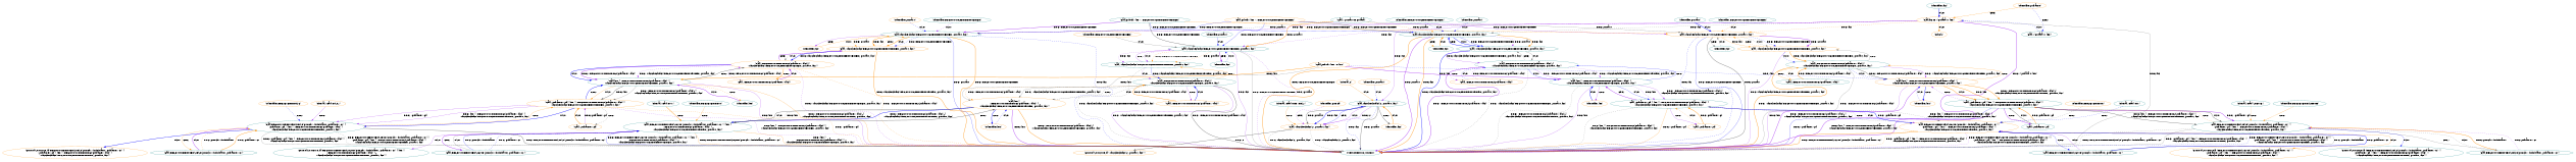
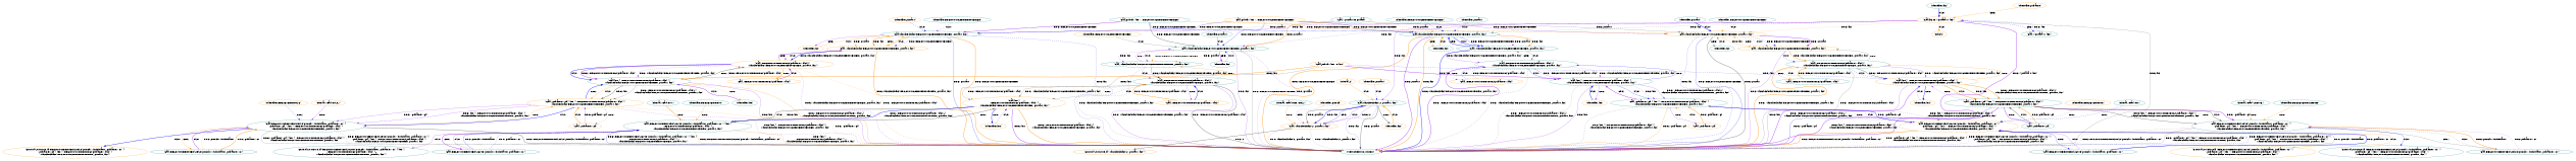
  digraph {
    node [color=teal]
    edge [color=darkorange style=dashed]
    n1 [color=darkorange label="(Call,fcs = *(p_data + len))"]
    n2 [color=darkorange label="(Call,rfc_check_fcs(RFCOMM_CTRL_FRAME_LEN, p_start, fcs))"]
    n3 [label="(Call,rfc_check_fcs(RFCOMM_CTRL_FRAME_LEN, p_start, fcs))"]
    n4 [label="(Call,rfc_check_fcs(RFCOMM_CTRL_FRAME_LEN, p_start, fcs))"]
    n5 [label="(Call,rfc_check_fcs(RFCOMM_CTRL_FRAME_LEN, p_start, fcs))"]
-   n6 [label="(Call,rfc_check_dlci(2, p_start, fcs))"]
+   n6 [label="(Call,rfc_check_fcs(2, p_start, fcs))"]
    n7 [label="(MethodReturn,uint8_t)"]
    n8 [color=darkorange label="(Block,)"]
    n9 [label="(Call,*(p_data + len))"]
    n10 [color=darkorange label="(Call,!rfc_check_fcs(RFCOMM_CTRL_FRAME_LEN, p_start, fcs))"]
    n11 [label="(Identifier,fcs)"]
    n12 [label="(Call,!rfc_check_fcs(RFCOMM_CTRL_FRAME_LEN, p_start, fcs))"]
    n13 [label="(Identifier,fcs)"]
    n14 [label="(Call,!rfc_check_fcs(RFCOMM_CTRL_FRAME_LEN, p_start, fcs))"]
    n15 [label="(Identifier,fcs)"]
    n16 [color=darkorange label="(Call,!rfc_check_fcs(RFCOMM_CTRL_FRAME_LEN, p_start, fcs))"]
    n17 [color=darkorange label="(Identifier,fcs)"]
    n18 [color=darkorange label="(Call,!rfc_check_fcs(2, p_start, fcs))"]
    n19 [color=darkorange label="(Identifier,fcs)"]
    n20 [label="(Call,!RFCOMM_VALID_DLCI(p_frame->dlci) ||\n !rfc_check_fcs(RFCOMM_CTRL_FRAME_LEN, p_start, fcs))"]
    n21 [color=darkorange label="(Call,len || !RFCOMM_VALID_DLCI(p_frame->dlci) ||\n !rfc_check_fcs(RFCOMM_CTRL_FRAME_LEN, p_start, fcs))"]
    n22 [label="(Call,!RFCOMM_VALID_DLCI(p_frame->dlci))"]
    n23 [label="(Call,!p_frame->pf || len || !RFCOMM_VALID_DLCI(p_frame->dlci) ||\n !rfc_check_fcs(RFCOMM_CTRL_FRAME_LEN, p_start, fcs))"]
    n24 [color=darkorange label="(Identifier,len)"]
    n25 [label="(Call,RFCOMM_FRAME_IS_RSP(p_mcb->is_initiator, p_frame->cr) ||\n !p_frame->pf || len || !RFCOMM_VALID_DLCI(p_frame->dlci) ||\n !rfc_check_fcs(RFCOMM_CTRL_FRAME_LEN, p_start, fcs))"]
    n26 [label="(Call,!p_frame->pf)"]
    n27 [label="(Call,RFCOMM_FRAME_IS_RSP(p_mcb->is_initiator, p_frame->cr))"]
    n28 [label="(ControlStructure,if (RFCOMM_FRAME_IS_RSP(p_mcb->is_initiator, p_frame->cr) ||\n !p_frame->pf || len || !RFCOMM_VALID_DLCI(p_frame->dlci) ||\n !rfc_check_fcs(RFCOMM_CTRL_FRAME_LEN, p_start, fcs)))"]
    n29 [label="(Call,!RFCOMM_VALID_DLCI(p_frame->dlci) ||\n !rfc_check_fcs(RFCOMM_CTRL_FRAME_LEN, p_start, fcs))"]
    n30 [label="(Call,len || !RFCOMM_VALID_DLCI(p_frame->dlci) ||\n !rfc_check_fcs(RFCOMM_CTRL_FRAME_LEN, p_start, fcs))"]
    n31 [color=darkorange label="(Call,!RFCOMM_VALID_DLCI(p_frame->dlci))"]
    n32 [label="(Call,!p_frame->pf || len || !RFCOMM_VALID_DLCI(p_frame->dlci) ||\n !rfc_check_fcs(RFCOMM_CTRL_FRAME_LEN, p_start, fcs))"]
    n33 [color=darkorange label="(Identifier,len)"]
    n34 [color=darkorange label="(Call,RFCOMM_FRAME_IS_CMD(p_mcb->is_initiator, p_frame->cr) ||\n !p_frame->pf || len || !RFCOMM_VALID_DLCI(p_frame->dlci) ||\n !rfc_check_fcs(RFCOMM_CTRL_FRAME_LEN, p_start, fcs))"]
    n35 [color=darkorange label="(Call,!p_frame->pf)"]
    n36 [color=darkorange label="(ControlStructure,if (RFCOMM_FRAME_IS_CMD(p_mcb->is_initiator, p_frame->cr) ||\n !p_frame->pf || len || !RFCOMM_VALID_DLCI(p_frame->dlci) ||\n !rfc_check_fcs(RFCOMM_CTRL_FRAME_LEN, p_start, fcs)))"]
    n37 [label="(Call,RFCOMM_FRAME_IS_CMD(p_mcb->is_initiator, p_frame->cr))"]
    n38 [label="(Call,!RFCOMM_VALID_DLCI(p_frame->dlci) ||\n !rfc_check_fcs(RFCOMM_CTRL_FRAME_LEN, p_start, fcs))"]
    n39 [color=darkorange label="(Call,len ||\n !RFCOMM_VALID_DLCI(p_frame->dlci) ||\n !rfc_check_fcs(RFCOMM_CTRL_FRAME_LEN, p_start, fcs))"]
    n40 [color=darkorange label="(Call,!RFCOMM_VALID_DLCI(p_frame->dlci))"]
    n41 [label="(Call,RFCOMM_FRAME_IS_CMD(p_mcb->is_initiator, p_frame->cr) || len ||\n !RFCOMM_VALID_DLCI(p_frame->dlci) ||\n !rfc_check_fcs(RFCOMM_CTRL_FRAME_LEN, p_start, fcs))"]
    n42 [color=darkorange label="(Identifier,len)"]
    n43 [label="(ControlStructure,if (RFCOMM_FRAME_IS_CMD(p_mcb->is_initiator, p_frame->cr) || len ||\n !RFCOMM_VALID_DLCI(p_frame->dlci) ||\n !rfc_check_fcs(RFCOMM_CTRL_FRAME_LEN, p_start, fcs)))"]
    n44 [label="(Call,RFCOMM_FRAME_IS_CMD(p_mcb->is_initiator, p_frame->cr))"]
    n45 [color=darkorange label="(Call,!RFCOMM_VALID_DLCI(p_frame->dlci) ||\n !rfc_check_fcs(RFCOMM_CTRL_FRAME_LEN, p_start, fcs))"]
    n46 [label="(Call,len || !RFCOMM_VALID_DLCI(p_frame->dlci) ||\n !rfc_check_fcs(RFCOMM_CTRL_FRAME_LEN, p_start, fcs))"]
    n47 [color=darkorange label="(Call,!RFCOMM_VALID_DLCI(p_frame->dlci))"]
    n48 [color=darkorange label="(Call,!p_frame->pf || len || !RFCOMM_VALID_DLCI(p_frame->dlci) ||\n !rfc_check_fcs(RFCOMM_CTRL_FRAME_LEN, p_start, fcs))"]
    n49 [label="(Identifier,len)"]
    n50 [label="(Call,RFCOMM_FRAME_IS_RSP(p_mcb->is_initiator, p_frame->cr) ||\n !p_frame->pf || len || !RFCOMM_VALID_DLCI(p_frame->dlci) ||\n !rfc_check_fcs(RFCOMM_CTRL_FRAME_LEN, p_start, fcs))"]
    n51 [color=darkorange label="(Call,!p_frame->pf)"]
    n52 [color=darkorange label="(ControlStructure,if (RFCOMM_FRAME_IS_RSP(p_mcb->is_initiator, p_frame->cr) ||\n !p_frame->pf || len || !RFCOMM_VALID_DLCI(p_frame->dlci) ||\n !rfc_check_fcs(RFCOMM_CTRL_FRAME_LEN, p_start, fcs)))"]
    n53 [label="(Call,RFCOMM_FRAME_IS_RSP(p_mcb->is_initiator, p_frame->cr))"]
    n54 [color=darkorange label="(ControlStructure,if (!rfc_check_fcs(2, p_start, fcs)))"]
    n55 [color=darkorange label="(Identifier,RFC_EVENT_DISC)"]
    n56 [label="(Literal,\"Bad DM\")"]
    n57 [color=darkorange label="(Identifier,RFCOMM_CTRL_FRAME_LEN)"]
    n58 [color=darkorange label="(Literal,2)"]
    n59 [label="(Literal,\"Bad SABME\")"]
    n60 [color=darkorange label="(Literal,\"Bad DISC\")"]
    n61 [label="(Identifier,RFCOMM_CTRL_FRAME_LEN)"]
    n62 [label="(Identifier,p_start)"]
    n63 [label="(Identifier,RFC_EVENT_DM)"]
    n64 [color=darkorange label="(Identifier,p_frame)"]
    n65 [label="(Literal,\"Bad UIH - FCS\")"]
    n66 [color=darkorange label="(Call,p_buf->len < RFCOMM_CTRL_FRAME_LEN)"]
    n67 [label="(Identifier,p_start)"]
    n68 [label="(Call,* p_start = p_data)"]
    n69 [color=darkorange label="(Identifier,p_start)"]
    n70 [label="(Identifier,fcs)"]
    n71 [color=darkorange label="(Identifier,p_start)"]
    n72 [label="(Call,p_buf->len < RFCOMM_CTRL_FRAME_LEN)"]
    n73 [color=darkorange label="(Identifier,RFC_EVENT_UA)"]
    n74 [label="(Literal,\"Bad UA\")"]
    n75 [label="(Identifier,RFC_EVENT_SABME)"]
    n76 [label="(Identifier,RFCOMM_CTRL_FRAME_LEN)"]
    n77 [color=darkorange label="(Identifier,p_mcb)"]
    n78 [color=darkorange label="(Call,p_buf->len != len)"]
    n79 [label="(Identifier,p_start)"]
    n80 [label="(Identifier,RFCOMM_CTRL_FRAME_LEN)"]
    n1 -> n2 [label="DDG: fcs"]
    n1 -> n3 [color=gray40 label="DDG: fcs"]
    n1 -> n4 [color=purple label="DDG: fcs"]
    n1 -> n5 [color=purple label="DDG: fcs" style=solid]
    n1 -> n6 [color=purple label="DDG: fcs" style=solid]
    n1 -> n7 [color=gray40 label="DDG: fcs" style=solid]
    n1 -> n7 [color=purple label="DDG: *(p_data + len)" style=bold]
    n1 -> n8 [label="AST: " style=solid]
-   n64 -> n9 [color=blue label="CFG: "]
+   n1 -> n9 [color=blue label="CFG: "]
    n2 -> n7 [color=blue label="DDG: fcs"]
    n2 -> n7 [color=blue label="DDG: RFCOMM_CTRL_FRAME_LEN" style=solid]
    n2 -> n7 [color=gray40 label="DDG: p_start" style=bold]
    n2 -> n10 [color=gray40 label="AST: "]
    n2 -> n10 [color=blue label="DDG: RFCOMM_CTRL_FRAME_LEN"]
    n2 -> n10 [color=purple label="DDG: p_start" style=bold]
    n2 -> n10 [label="DDG: fcs" style=solid]
    n2 -> n11 [color=gray40 label="CFG: "]
    n3 -> n7 [label="DDG: RFCOMM_CTRL_FRAME_LEN" style=bold]
    n3 -> n7 [color=purple label="DDG: p_start" style=bold]
    n3 -> n7 [label="DDG: fcs" style=bold]
    n3 -> n12 [color=blue label="AST: " style=bold]
    n3 -> n12 [color=blue label="DDG: RFCOMM_CTRL_FRAME_LEN" style=solid]
    n3 -> n12 [color=purple label="DDG: p_start"]
    n3 -> n12 [label="DDG: fcs" style=bold]
    n3 -> n13 [label="CFG: "]
    n4 -> n7 [color=purple label="DDG: fcs" style=solid]
    n4 -> n7 [color=gray40 label="DDG: RFCOMM_CTRL_FRAME_LEN" style=solid]
    n4 -> n7 [color=purple label="DDG: p_start"]
    n4 -> n14 [color=purple label="AST: "]
    n4 -> n14 [label="DDG: RFCOMM_CTRL_FRAME_LEN"]
    n4 -> n14 [label="DDG: p_start"]
    n4 -> n14 [color=purple label="DDG: fcs"]
    n4 -> n15 [color=purple label="CFG: " style=bold]
    n5 -> n7 [label="DDG: RFCOMM_CTRL_FRAME_LEN" style=bold]
    n5 -> n7 [color=blue label="DDG: fcs"]
    n5 -> n7 [color=blue label="DDG: p_start" style=solid]
    n5 -> n16 [label="AST: " style=bold]
    n5 -> n16 [color=blue label="DDG: RFCOMM_CTRL_FRAME_LEN"]
    n5 -> n16 [label="DDG: p_start"]
    n5 -> n16 [label="DDG: fcs" style=bold]
    n5 -> n17 [color=purple label="CFG: " style=solid]
    n6 -> n7 [color=blue label="DDG: fcs"]
    n6 -> n7 [color=gray40 label="DDG: p_start" style=bold]
    n6 -> n18 [color=purple label="AST: " style=solid]
    n6 -> n18 [color=purple label="DDG: 2" style=solid]
    n6 -> n18 [color=gray40 label="DDG: p_start" style=bold]
    n6 -> n18 [color=blue label="DDG: fcs" style=bold]
    n6 -> n19 [color=gray40 label="CFG: " style=bold]
-   n9 -> n1 [color=blue label="AST: "]
+   n9 -> n1 [color=blue label="DDG: len"]
    n10 -> n2 [label="CFG: "]
    n10 -> n7 [color=purple label="DDG: rfc_check_fcs(RFCOMM_CTRL_FRAME_LEN, p_start, fcs)" style=solid]
    n10 -> n20 [color=blue label="AST: "]
    n10 -> n20 [label="DDG: rfc_check_fcs(RFCOMM_CTRL_FRAME_LEN, p_start, fcs)" style=bold]
    n11 -> n2 [color=gray40 label="AST: "]
    n12 -> n3 [color=blue label="CFG: " style=bold]
    n12 -> n7 [color=blue label="DDG: rfc_check_fcs(RFCOMM_CTRL_FRAME_LEN, p_start, fcs)" style=bold]
    n12 -> n29 [color=gray40 label="AST: " style=solid]
    n12 -> n29 [color=purple label="DDG: rfc_check_fcs(RFCOMM_CTRL_FRAME_LEN, p_start, fcs)" style=solid]
    n13 -> n3 [label="AST: " style=bold]
    n14 -> n4 [color=purple label="CFG: " style=solid]
    n14 -> n7 [color=gray40 label="DDG: rfc_check_fcs(RFCOMM_CTRL_FRAME_LEN, p_start, fcs)"]
    n14 -> n38 [color=purple label="AST: "]
    n14 -> n38 [color=blue label="DDG: rfc_check_fcs(RFCOMM_CTRL_FRAME_LEN, p_start, fcs)" style=solid]
    n15 -> n4 [color=blue label="AST: "]
    n16 -> n5 [label="CFG: "]
    n16 -> n7 [label="DDG: rfc_check_fcs(RFCOMM_CTRL_FRAME_LEN, p_start, fcs)" style=bold]
    n16 -> n45 [color=gray40 label="AST: "]
    n16 -> n45 [color=blue label="DDG: rfc_check_fcs(RFCOMM_CTRL_FRAME_LEN, p_start, fcs)" style=bold]
    n17 -> n5 [label="AST: " style=solid]
    n18 -> n6 [color=blue label="CFG: " style=solid]
    n18 -> n7 [color=gray40 label="DDG: !rfc_check_fcs(2, p_start, fcs)"]
    n18 -> n7 [color=gray40 label="DDG: rfc_check_fcs(2, p_start, fcs)"]
    n18 -> n54 [color=gray40 label="DDG: 2" style=bold]
    n19 -> n6 [label="AST: " style=bold]
    n20 -> n7 [color=gray40 label="DDG: !RFCOMM_VALID_DLCI(p_frame->dlci)" style=solid]
    n20 -> n7 [label="DDG: !rfc_check_fcs(RFCOMM_CTRL_FRAME_LEN, p_start, fcs)" style=bold]
    n20 -> n10 [color=gray40 label="CFG: " style=solid]
    n20 -> n21 [color=blue label="AST: "]
    n20 -> n21 [color=gray40 label="DDG: !RFCOMM_VALID_DLCI(p_frame->dlci)" style=bold]
    n20 -> n21 [color=purple label="DDG: !rfc_check_fcs(RFCOMM_CTRL_FRAME_LEN, p_start, fcs)" style=solid]
    n20 -> n22 [label="CFG: " style=solid]
    n21 -> n7 [color=purple label="DDG: len" style=solid]
    n21 -> n7 [color=purple label="DDG: !RFCOMM_VALID_DLCI(p_frame->dlci) ||\n !rfc_check_fcs(RFCOMM_CTRL_FRAME_LEN, p_start, fcs)" style=bold]
    n21 -> n20 [label="CFG: " style=solid]
    n21 -> n23 [label="AST: " style=bold]
    n21 -> n23 [label="DDG: len" style=bold]
    n21 -> n23 [label="DDG: !RFCOMM_VALID_DLCI(p_frame->dlci) ||\n !rfc_check_fcs(RFCOMM_CTRL_FRAME_LEN, p_start, fcs)" style=bold]
    n21 -> n24 [color=blue label="CFG: " style=bold]
    n22 -> n20 [label="AST: "]
    n22 -> n20 [label="DDG: RFCOMM_VALID_DLCI(p_frame->dlci)" style=bold]
    n23 -> n7 [color=blue label="DDG: !p_frame->pf" style=solid]
    n23 -> n7 [color=purple label="DDG: len || !RFCOMM_VALID_DLCI(p_frame->dlci) ||\n !rfc_check_fcs(RFCOMM_CTRL_FRAME_LEN, p_start, fcs)" style=bold]
    n23 -> n21 [color=purple label="CFG: "]
    n23 -> n25 [color=gray40 label="AST: " style=bold]
    n23 -> n25 [color=purple label="DDG: !p_frame->pf" style=bold]
    n23 -> n25 [color=gray40 label="DDG: len || !RFCOMM_VALID_DLCI(p_frame->dlci) ||\n !rfc_check_fcs(RFCOMM_CTRL_FRAME_LEN, p_start, fcs)" style=bold]
    n23 -> n26 [color=purple label="CFG: " style=bold]
    n24 -> n21 [color=blue label="AST: "]
    n25 -> n7 [color=gray40 label="DDG: RFCOMM_FRAME_IS_RSP(p_mcb->is_initiator, p_frame->cr)"]
    n25 -> n7 [color=gray40 label="DDG: !p_frame->pf || len || !RFCOMM_VALID_DLCI(p_frame->dlci) ||\n !rfc_check_fcs(RFCOMM_CTRL_FRAME_LEN, p_start, fcs)" style=solid]
    n25 -> n7 [color=blue label="DDG: RFCOMM_FRAME_IS_RSP(p_mcb->is_initiator, p_frame->cr) ||\n !p_frame->pf || len || !RFCOMM_VALID_DLCI(p_frame->dlci) ||\n !rfc_check_fcs(RFCOMM_CTRL_FRAME_LEN, p_start, fcs)"]
    n25 -> n23 [label="CFG: "]
    n25 -> n27 [color=gray40 label="CFG: " style=solid]
    n25 -> n28 [color=blue label="AST: " style=solid]
    n26 -> n23 [color=gray40 label="AST: " style=bold]
    n26 -> n23 [label="DDG: p_frame->pf" style=bold]
    n27 -> n25 [color=gray40 label="AST: "]
    n27 -> n25 [label="DDG: p_mcb->is_initiator" style=bold]
    n27 -> n25 [color=purple label="DDG: p_frame->cr"]
    n29 -> n7 [color=purple label="DDG: !RFCOMM_VALID_DLCI(p_frame->dlci)" style=bold]
    n29 -> n7 [color=gray40 label="DDG: !rfc_check_fcs(RFCOMM_CTRL_FRAME_LEN, p_start, fcs)"]
    n29 -> n12 [color=gray40 label="CFG: "]
    n29 -> n30 [color=blue label="AST: " style=solid]
    n29 -> n30 [color=purple label="DDG: !RFCOMM_VALID_DLCI(p_frame->dlci)" style=solid]
    n29 -> n30 [color=purple label="DDG: !rfc_check_fcs(RFCOMM_CTRL_FRAME_LEN, p_start, fcs)"]
    n29 -> n31 [color=purple label="CFG: "]
    n30 -> n7 [color=gray40 label="DDG: !RFCOMM_VALID_DLCI(p_frame->dlci) ||\n !rfc_check_fcs(RFCOMM_CTRL_FRAME_LEN, p_start, fcs)"]
    n30 -> n7 [color=purple label="DDG: len" style=solid]
    n30 -> n29 [color=blue label="CFG: " style=solid]
    n30 -> n32 [color=blue label="AST: " style=solid]
    n30 -> n32 [color=purple label="DDG: len"]
    n30 -> n32 [color=purple label="DDG: !RFCOMM_VALID_DLCI(p_frame->dlci) ||\n !rfc_check_fcs(RFCOMM_CTRL_FRAME_LEN, p_start, fcs)" style=solid]
    n30 -> n33 [color=purple label="CFG: " style=solid]
    n31 -> n29 [color=blue label="AST: "]
    n31 -> n29 [color=purple label="DDG: RFCOMM_VALID_DLCI(p_frame->dlci)"]
    n32 -> n7 [color=gray40 label="DDG: len || !RFCOMM_VALID_DLCI(p_frame->dlci) ||\n !rfc_check_fcs(RFCOMM_CTRL_FRAME_LEN, p_start, fcs)"]
    n32 -> n7 [label="DDG: !p_frame->pf" style=solid]
    n32 -> n30 [color=purple label="CFG: " style=bold]
    n32 -> n34 [color=purple label="AST: "]
    n32 -> n34 [color=blue label="DDG: !p_frame->pf" style=bold]
    n32 -> n34 [color=gray40 label="DDG: len || !RFCOMM_VALID_DLCI(p_frame->dlci) ||\n !rfc_check_fcs(RFCOMM_CTRL_FRAME_LEN, p_start, fcs)"]
    n32 -> n35 [color=purple label="CFG: " style=solid]
    n33 -> n30 [color=blue label="AST: " style=bold]
    n34 -> n7 [label="DDG: !p_frame->pf || len || !RFCOMM_VALID_DLCI(p_frame->dlci) ||\n !rfc_check_fcs(RFCOMM_CTRL_FRAME_LEN, p_start, fcs)"]
    n34 -> n7 [color=purple label="DDG: RFCOMM_FRAME_IS_CMD(p_mcb->is_initiator, p_frame->cr) ||\n !p_frame->pf || len || !RFCOMM_VALID_DLCI(p_frame->dlci) ||\n !rfc_check_fcs(RFCOMM_CTRL_FRAME_LEN, p_start, fcs)"]
    n34 -> n7 [label="DDG: RFCOMM_FRAME_IS_CMD(p_mcb->is_initiator, p_frame->cr)" style=bold]
    n34 -> n32 [color=gray40 label="CFG: "]
    n34 -> n36 [label="AST: " style=solid]
    n34 -> n37 [color=blue label="CFG: " style=solid]
    n35 -> n32 [label="AST: "]
    n35 -> n32 [label="DDG: p_frame->pf" style=bold]
    n37 -> n34 [color=purple label="AST: " style=solid]
    n37 -> n34 [color=gray40 label="DDG: p_mcb->is_initiator" style=solid]
    n37 -> n34 [color=blue label="DDG: p_frame->cr" style=bold]
    n38 -> n7 [color=purple label="DDG: !rfc_check_fcs(RFCOMM_CTRL_FRAME_LEN, p_start, fcs)" style=solid]
    n38 -> n7 [color=gray40 label="DDG: !RFCOMM_VALID_DLCI(p_frame->dlci)" style=bold]
    n38 -> n14 [label="CFG: " style=solid]
    n38 -> n39 [color=gray40 label="AST: "]
    n38 -> n39 [label="DDG: !RFCOMM_VALID_DLCI(p_frame->dlci)"]
    n38 -> n39 [color=gray40 label="DDG: !rfc_check_fcs(RFCOMM_CTRL_FRAME_LEN, p_start, fcs)" style=solid]
    n38 -> n40 [color=purple label="CFG: " style=solid]
    n39 -> n7 [color=purple label="DDG: len" style=bold]
    n39 -> n7 [label="DDG: !RFCOMM_VALID_DLCI(p_frame->dlci) ||\n !rfc_check_fcs(RFCOMM_CTRL_FRAME_LEN, p_start, fcs)" style=bold]
    n39 -> n38 [color=gray40 label="CFG: "]
    n39 -> n41 [color=gray40 label="AST: " style=bold]
    n39 -> n41 [color=gray40 label="DDG: len"]
    n39 -> n41 [color=blue label="DDG: !RFCOMM_VALID_DLCI(p_frame->dlci) ||\n !rfc_check_fcs(RFCOMM_CTRL_FRAME_LEN, p_start, fcs)" style=bold]
    n39 -> n42 [color=blue label="CFG: " style=bold]
    n40 -> n38 [color=blue label="AST: " style=bold]
    n40 -> n38 [label="DDG: RFCOMM_VALID_DLCI(p_frame->dlci)" style=bold]
    n41 -> n7 [label="DDG: len ||\n !RFCOMM_VALID_DLCI(p_frame->dlci) ||\n !rfc_check_fcs(RFCOMM_CTRL_FRAME_LEN, p_start, fcs)" style=solid]
    n41 -> n7 [color=blue label="DDG: RFCOMM_FRAME_IS_CMD(p_mcb->is_initiator, p_frame->cr) || len ||\n !RFCOMM_VALID_DLCI(p_frame->dlci) ||\n !rfc_check_fcs(RFCOMM_CTRL_FRAME_LEN, p_start, fcs)" style=solid]
    n41 -> n7 [label="DDG: RFCOMM_FRAME_IS_CMD(p_mcb->is_initiator, p_frame->cr)" style=solid]
    n41 -> n39 [color=gray40 label="CFG: " style=bold]
    n41 -> n43 [color=purple label="AST: " style=solid]
    n41 -> n44 [color=purple label="CFG: " style=bold]
    n42 -> n39 [color=blue label="AST: "]
    n44 -> n41 [color=gray40 label="AST: " style=solid]
    n44 -> n41 [color=blue label="DDG: p_mcb->is_initiator" style=solid]
    n44 -> n41 [color=blue label="DDG: p_frame->cr"]
    n45 -> n7 [label="DDG: !RFCOMM_VALID_DLCI(p_frame->dlci)"]
    n45 -> n7 [color=purple label="DDG: !rfc_check_fcs(RFCOMM_CTRL_FRAME_LEN, p_start, fcs)"]
    n45 -> n16 [color=purple label="CFG: " style=bold]
    n45 -> n46 [color=blue label="AST: " style=bold]
    n45 -> n46 [color=purple label="DDG: !RFCOMM_VALID_DLCI(p_frame->dlci)" style=bold]
    n45 -> n46 [color=purple label="DDG: !rfc_check_fcs(RFCOMM_CTRL_FRAME_LEN, p_start, fcs)"]
    n45 -> n47 [label="CFG: " style=bold]
    n46 -> n7 [color=purple label="DDG: len" style=solid]
    n46 -> n7 [label="DDG: !RFCOMM_VALID_DLCI(p_frame->dlci) ||\n !rfc_check_fcs(RFCOMM_CTRL_FRAME_LEN, p_start, fcs)" style=solid]
    n46 -> n45 [color=gray40 label="CFG: " style=bold]
    n46 -> n48 [label="AST: " style=solid]
    n46 -> n48 [color=gray40 label="DDG: len" style=bold]
    n46 -> n48 [color=gray40 label="DDG: !RFCOMM_VALID_DLCI(p_frame->dlci) ||\n !rfc_check_fcs(RFCOMM_CTRL_FRAME_LEN, p_start, fcs)" style=solid]
    n46 -> n49 [label="CFG: "]
    n47 -> n45 [color=purple label="AST: " style=bold]
    n47 -> n45 [color=purple label="DDG: RFCOMM_VALID_DLCI(p_frame->dlci)"]
    n48 -> n7 [color=purple label="DDG: len || !RFCOMM_VALID_DLCI(p_frame->dlci) ||\n !rfc_check_fcs(RFCOMM_CTRL_FRAME_LEN, p_start, fcs)"]
    n48 -> n7 [label="DDG: !p_frame->pf"]
    n48 -> n46 [color=blue label="CFG: " style=bold]
    n48 -> n50 [color=blue label="AST: " style=bold]
    n48 -> n50 [color=purple label="DDG: !p_frame->pf" style=solid]
    n48 -> n50 [color=purple label="DDG: len || !RFCOMM_VALID_DLCI(p_frame->dlci) ||\n !rfc_check_fcs(RFCOMM_CTRL_FRAME_LEN, p_start, fcs)" style=solid]
    n48 -> n51 [color=gray40 label="CFG: "]
    n49 -> n46 [color=purple label="AST: " style=bold]
    n50 -> n7 [color=gray40 label="DDG: !p_frame->pf || len || !RFCOMM_VALID_DLCI(p_frame->dlci) ||\n !rfc_check_fcs(RFCOMM_CTRL_FRAME_LEN, p_start, fcs)" style=solid]
    n50 -> n7 [color=gray40 label="DDG: RFCOMM_FRAME_IS_RSP(p_mcb->is_initiator, p_frame->cr) ||\n !p_frame->pf || len || !RFCOMM_VALID_DLCI(p_frame->dlci) ||\n !rfc_check_fcs(RFCOMM_CTRL_FRAME_LEN, p_start, fcs)"]
    n50 -> n7 [color=gray40 label="DDG: RFCOMM_FRAME_IS_RSP(p_mcb->is_initiator, p_frame->cr)" style=bold]
    n50 -> n48 [label="CFG: " style=solid]
    n50 -> n52 [color=blue label="AST: " style=bold]
    n50 -> n53 [label="CFG: " style=solid]
    n51 -> n48 [label="AST: " style=bold]
    n51 -> n48 [color=purple label="DDG: p_frame->pf" style=solid]
    n53 -> n50 [color=purple label="AST: " style=bold]
    n53 -> n50 [label="DDG: p_mcb->is_initiator"]
    n53 -> n50 [label="DDG: p_frame->cr" style=bold]
    n55 -> n50 [color=blue label="CFG: "]
    n56 -> n41 [label="CFG: " style=bold]
    n57 -> n4 [color=gray40 label="AST: " style=solid]
    n58 -> n6 [label="AST: " style=solid]
    n59 -> n25 [label="CFG: "]
    n60 -> n50 [color=purple label="CFG: " style=solid]
    n61 -> n3 [color=blue label="AST: "]
    n62 -> n3 [color=blue label="AST: "]
    n63 -> n41 [label="CFG: " style=solid]
    n64 -> n1 [label="CFG: " style=solid]
    n65 -> n18 [label="CFG: " style=solid]
    n66 -> n2 [color=purple label="DDG: RFCOMM_CTRL_FRAME_LEN" style=solid]
    n66 -> n3 [color=gray40 label="DDG: RFCOMM_CTRL_FRAME_LEN" style=bold]
    n66 -> n4 [color=blue label="DDG: RFCOMM_CTRL_FRAME_LEN" style=solid]
    n66 -> n5 [color=blue label="DDG: RFCOMM_CTRL_FRAME_LEN" style=solid]
    n67 -> n2 [color=blue label="AST: " style=bold]
    n68 -> n2 [color=gray40 label="DDG: p_start" style=solid]
    n68 -> n3 [label="DDG: p_start"]
    n68 -> n4 [label="DDG: p_start" style=bold]
    n68 -> n5 [color=gray40 label="DDG: p_start"]
    n69 -> n6 [color=blue label="AST: "]
    n70 -> n1 [color=blue label="AST: " style=bold]
    n71 -> n5 [color=blue label="AST: "]
    n72 -> n2 [label="DDG: RFCOMM_CTRL_FRAME_LEN" style=solid]
    n72 -> n3 [color=blue label="DDG: RFCOMM_CTRL_FRAME_LEN" style=solid]
    n72 -> n4 [color=gray40 label="DDG: RFCOMM_CTRL_FRAME_LEN" style=bold]
    n72 -> n5 [color=purple label="DDG: RFCOMM_CTRL_FRAME_LEN" style=bold]
    n73 -> n34 [color=gray40 label="CFG: "]
    n74 -> n34 [color=blue label="CFG: "]
    n75 -> n25 [label="CFG: " style=solid]
    n76 -> n5 [color=purple label="AST: "]
    n77 -> n18 [color=purple label="CFG: "]
    n78 -> n21 [color=blue label="DDG: len"]
    n78 -> n30 [color=purple label="DDG: len" style=bold]
    n78 -> n39 [color=gray40 label="DDG: len" style=solid]
    n78 -> n46 [label="DDG: len" style=bold]
    n79 -> n4 [color=blue label="AST: " style=solid]
    n80 -> n2 [label="AST: "]
  }
